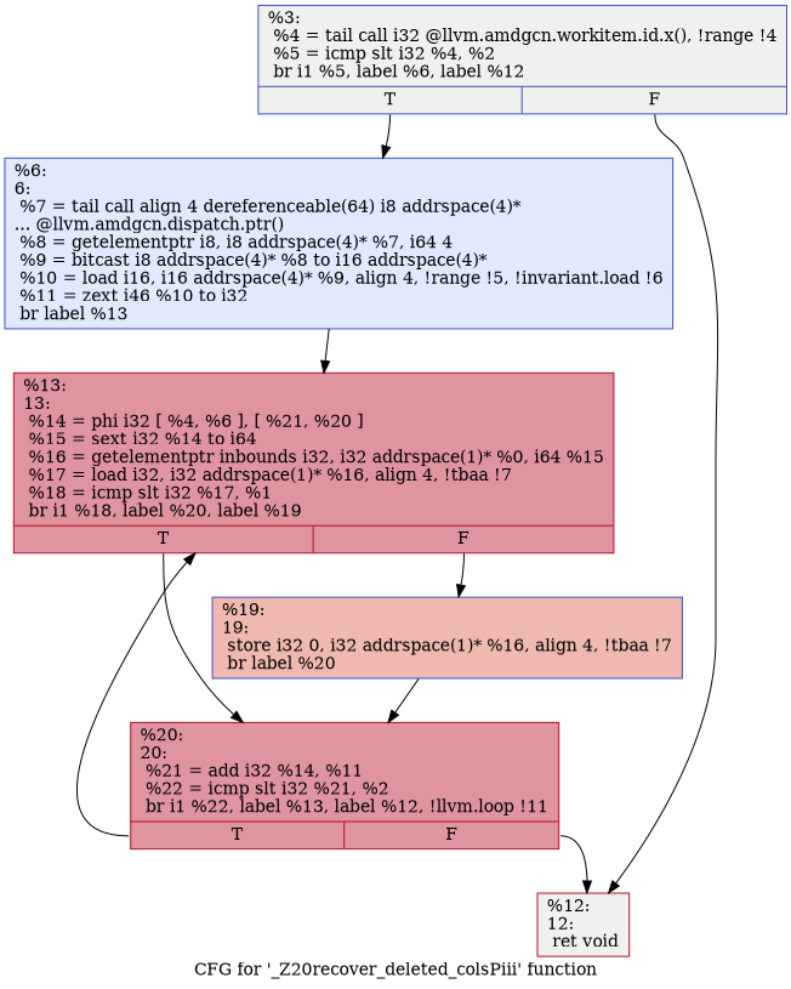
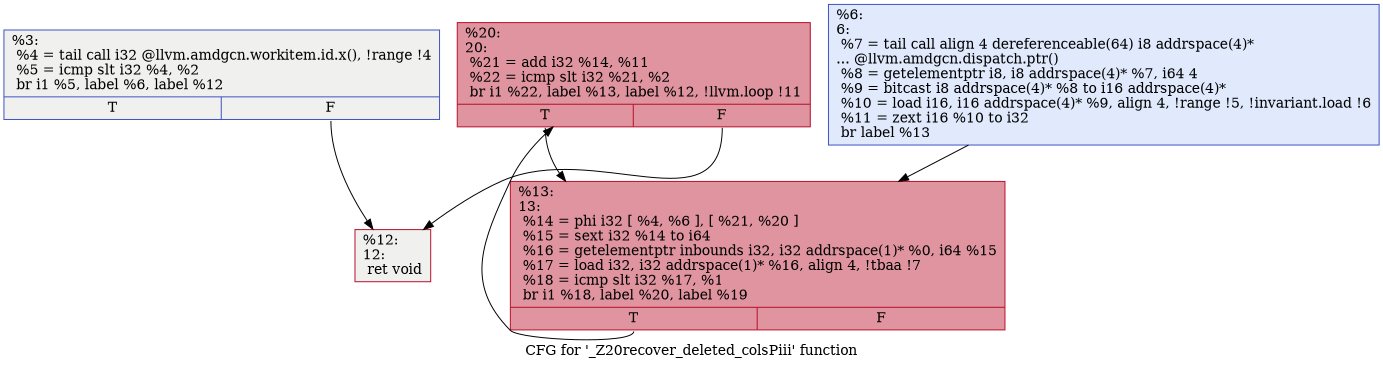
  digraph {
    label="CFG for '_Z20recover_deleted_colsPiii' function"
    node [color="#3d50c3ff" fillcolor="#dedcdb70" shape=record style=filled]
    edge [tailport=s0]
    n1 [label="{%3:\l  %4 = tail call i32 @llvm.amdgcn.workitem.id.x(), !range !4\l  %5 = icmp slt i32 %4, %2\l  br i1 %5, label %6, label %12\l|{<s0>T|<s1>F}}"]
-   n2 [fillcolor="#b9d0f970" label="{%6:\l6:                                                \l  %7 = tail call align 4 dereferenceable(64) i8 addrspace(4)*\l... @llvm.amdgcn.dispatch.ptr()\l  %8 = getelementptr i8, i8 addrspace(4)* %7, i64 4\l  %9 = bitcast i8 addrspace(4)* %8 to i16 addrspace(4)*\l  %10 = load i16, i16 addrspace(4)* %9, align 4, !range !5, !invariant.load !6\l  %11 = zext i46 %10 to i32\l  br label %13\l}"]
+   n2 [fillcolor="#b9d0f970" label="{%6:\l6:                                                \l  %7 = tail call align 4 dereferenceable(64) i8 addrspace(4)*\l... @llvm.amdgcn.dispatch.ptr()\l  %8 = getelementptr i8, i8 addrspace(4)* %7, i64 4\l  %9 = bitcast i8 addrspace(4)* %8 to i16 addrspace(4)*\l  %10 = load i16, i16 addrspace(4)* %9, align 4, !range !5, !invariant.load !6\l  %11 = zext i16 %10 to i32\l  br label %13\l}"]
    n3 [color="#b70d28ff" label="{%12:\l12:                                               \l  ret void\l}"]
    n4 [color="#b70d28ff" fillcolor="#b70d2870" label="{%13:\l13:                                               \l  %14 = phi i32 [ %4, %6 ], [ %21, %20 ]\l  %15 = sext i32 %14 to i64\l  %16 = getelementptr inbounds i32, i32 addrspace(1)* %0, i64 %15\l  %17 = load i32, i32 addrspace(1)* %16, align 4, !tbaa !7\l  %18 = icmp slt i32 %17, %1\l  br i1 %18, label %20, label %19\l|{<s0>T|<s1>F}}"]
    n5 [color="#b70d28ff" fillcolor="#b70d2870" label="{%20:\l20:                                               \l  %21 = add i32 %14, %11\l  %22 = icmp slt i32 %21, %2\l  br i1 %22, label %13, label %12, !llvm.loop !11\l|{<s0>T|<s1>F}}"]
-   n6 [fillcolor="#de614d70" label="{%19:\l19:                                               \l  store i32 0, i32 addrspace(1)* %16, align 4, !tbaa !7\l  br label %20\l}"]
-   n1 -> n2
    n1 -> n3 [tailport=s1]
    n2 -> n4
    n4 -> n5
-   n4 -> n6 [tailport=s1]
    n5 -> n3 [tailport=s1]
    n5 -> n4
-   n6 -> n5
  }
